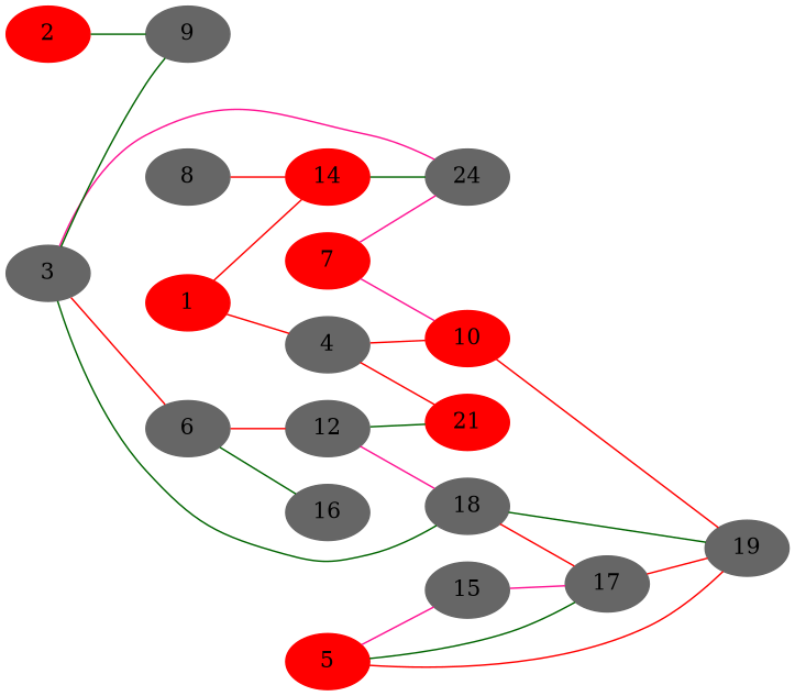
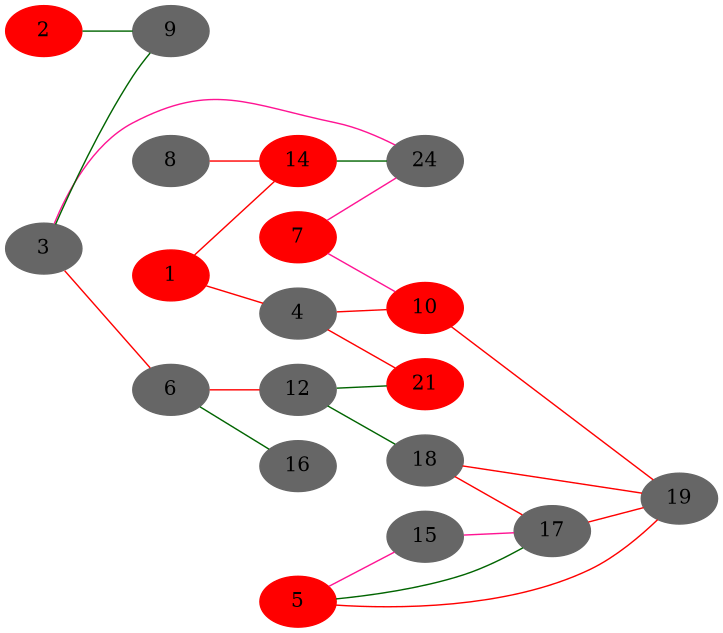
  graph {
    rankdir=LR
    node [color=gray40 style=filled]
    edge [color=red weight=1.0]
    1 [color=red]
    4
    14 [color=red]
    10 [color=red]
    21 [color=red]
    24
    2 [color=red]
    9
    3
    6
    18
    12
    16
    17
    19
    5 [color=red]
    15
    7 [color=red]
    8
    1 -- 4
    1 -- 14
    4 -- 10
    4 -- 21
    14 -- 24 [color=darkgreen]
    10 -- 19
    2 -- 9 [color=darkgreen]
    3 -- 24 [color=deeppink]
    3 -- 9 [color=darkgreen]
    3 -- 6
-   3 -- 18 [color=darkgreen]
    6 -- 12
    6 -- 16 [color=darkgreen]
    18 -- 17
-   18 -- 19 [color=darkgreen]
+   18 -- 19
    12 -- 21 [color=darkgreen]
-   12 -- 18 [color=deeppink]
+   12 -- 18 [color=darkgreen]
    17 -- 19
    5 -- 17 [color=darkgreen]
    5 -- 19
    5 -- 15 [color=deeppink]
    15 -- 17 [color=deeppink]
    7 -- 10 [color=deeppink]
    7 -- 24 [color=deeppink]
    8 -- 14
  }
